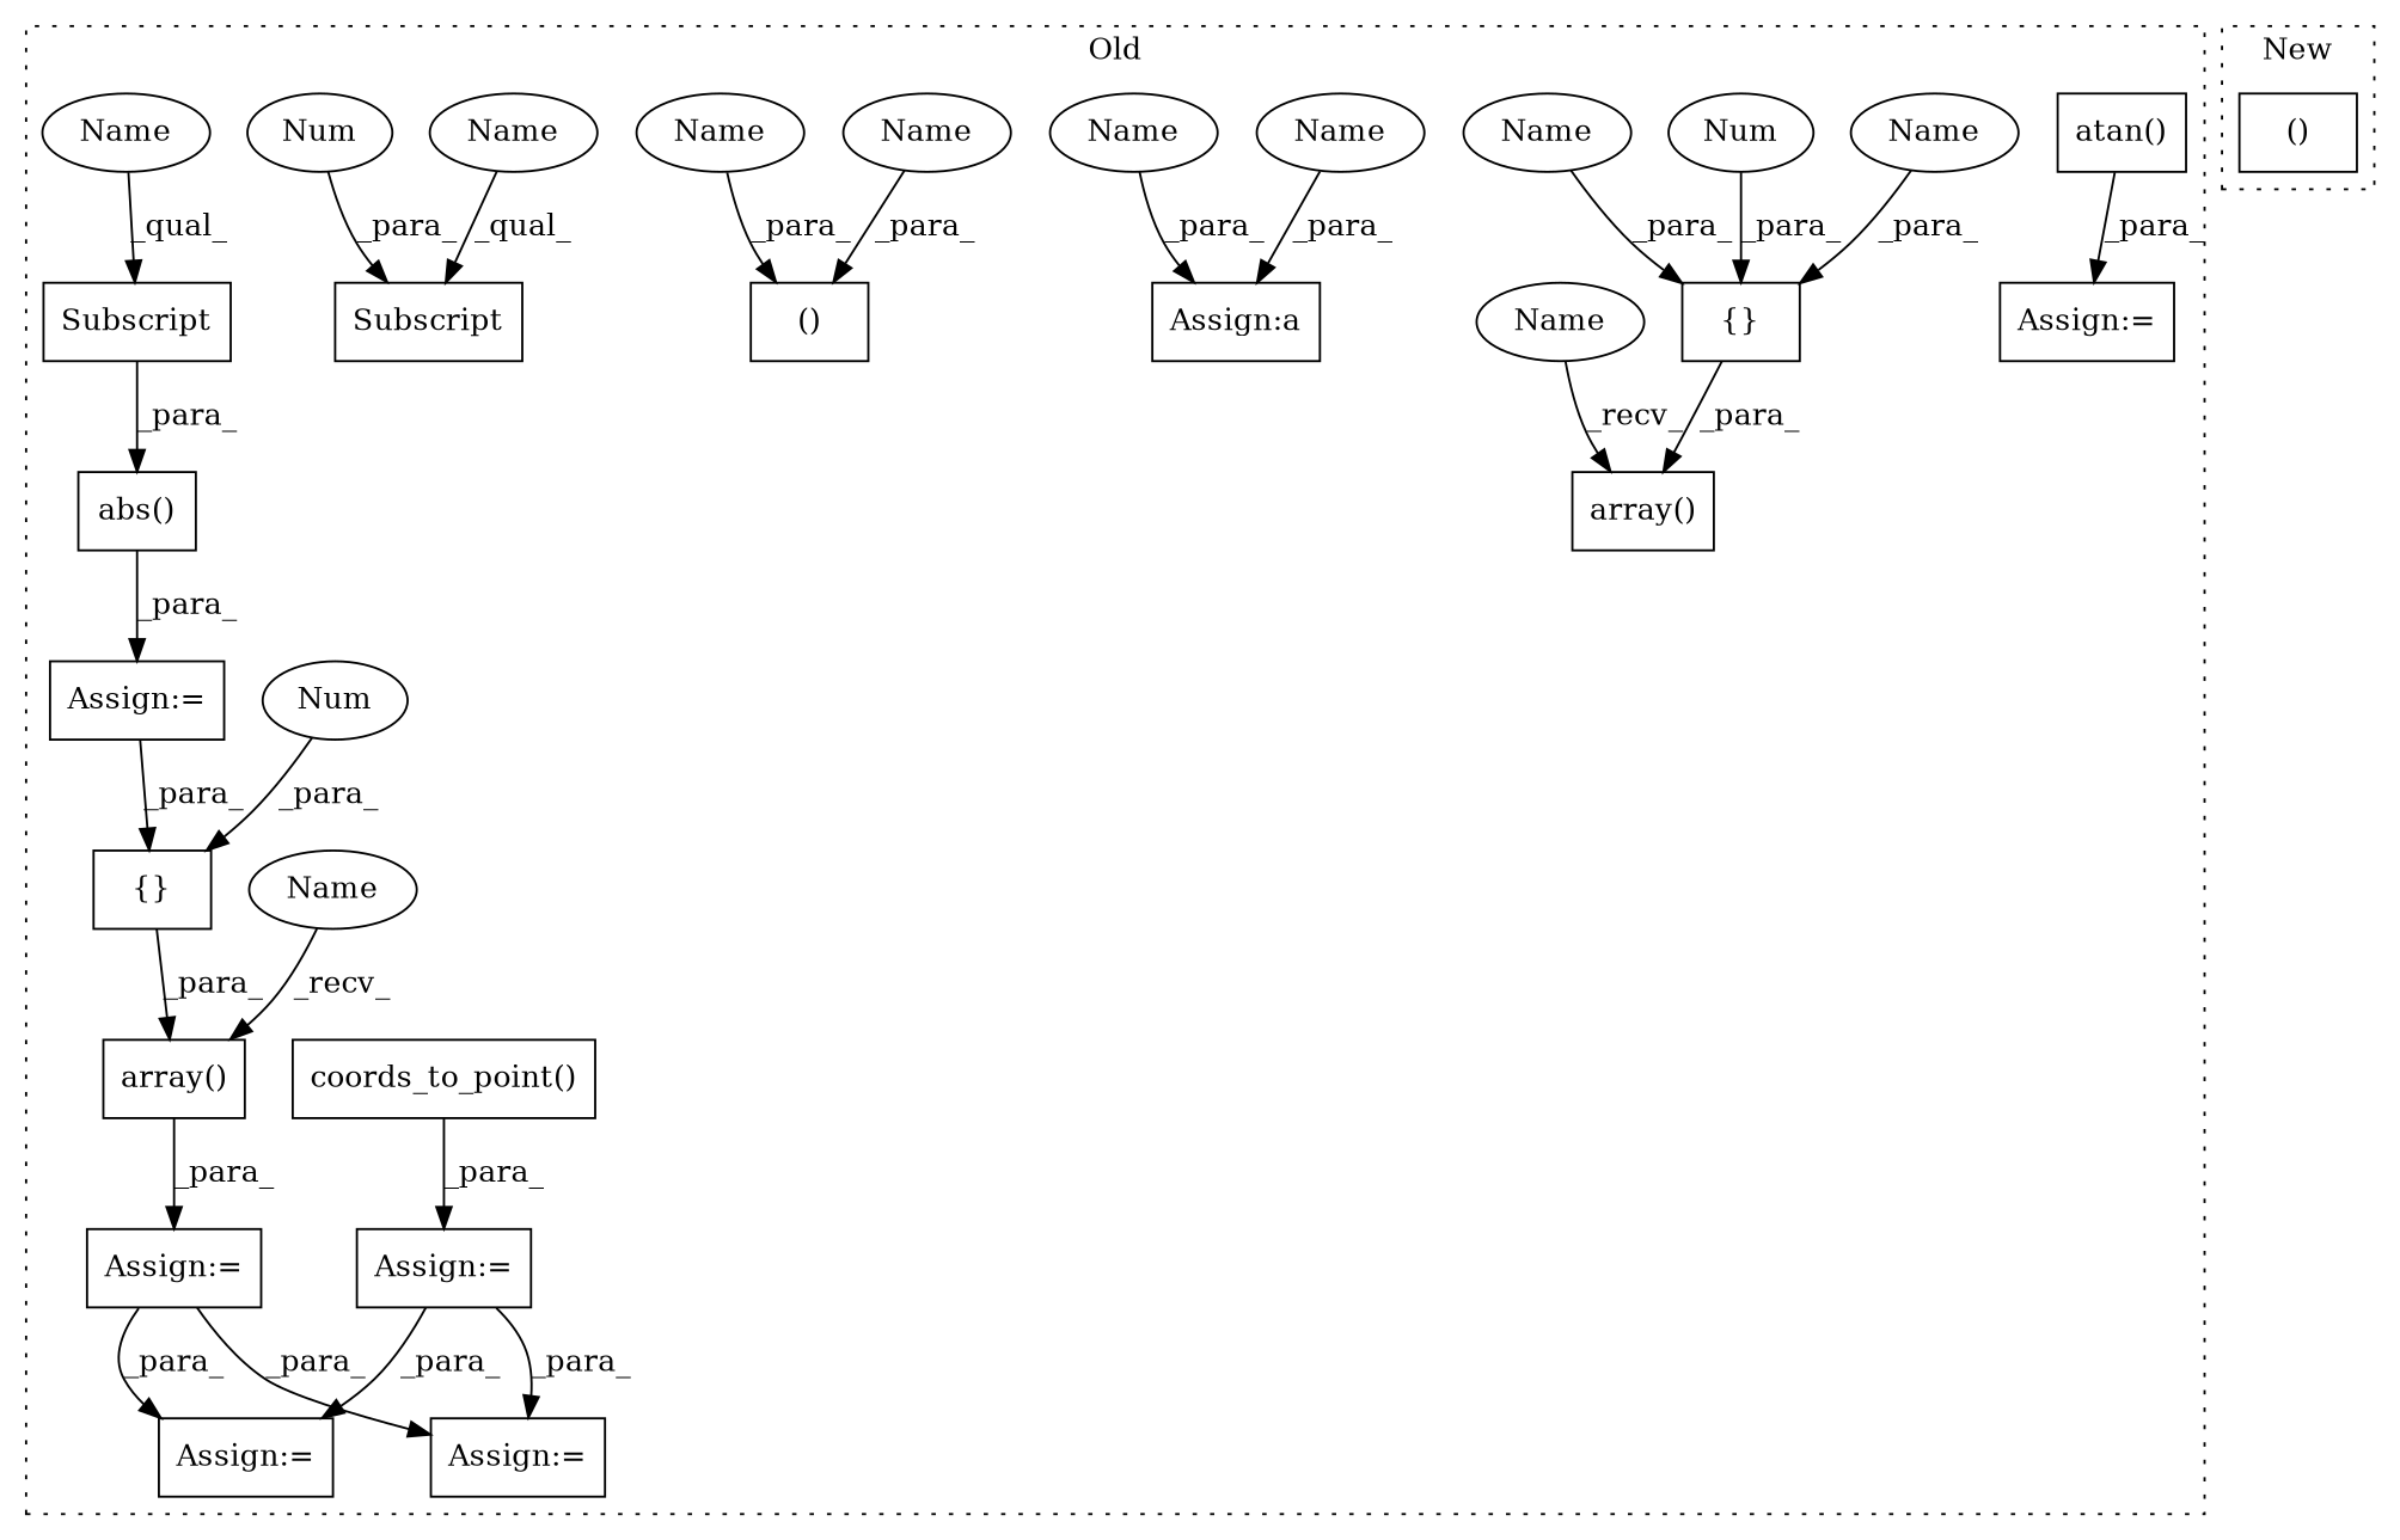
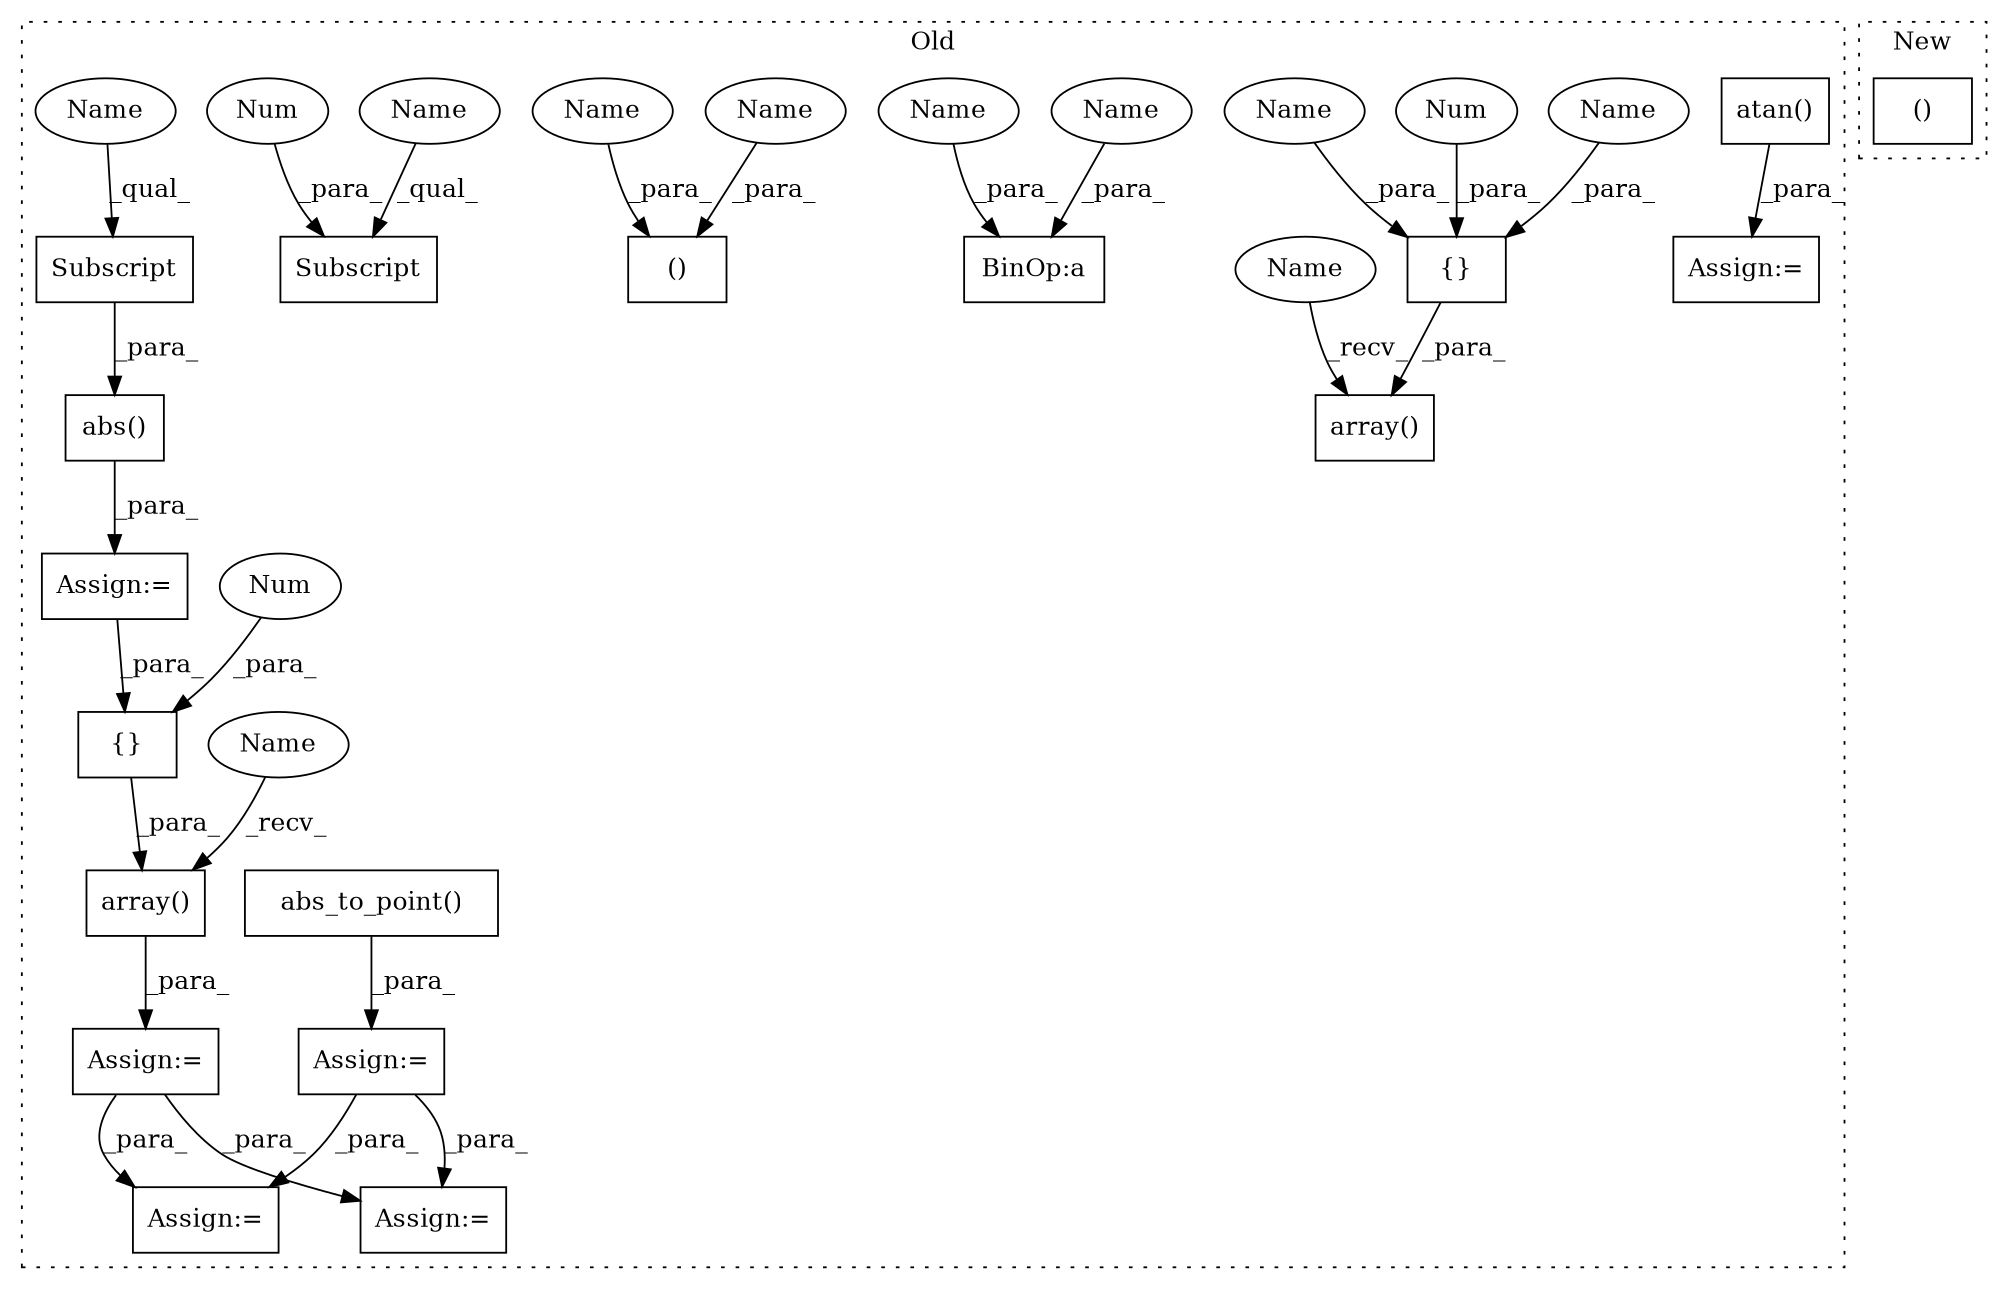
  digraph {
    node [a=87 l=1 shape=box]
-   n1 [a=75 l="26,12" label="coords_to_point()" s="1663,1690"]
+   n1 [a=75 l="26,12" label="abs_to_point()" s="1663,1690"]
    n2 [a=68 l=3 label="Assign:=" s=1748]
    n3 [a=59 l="1,0" label="{}" s="1621,1638"]
    n4 [a=75 l="9,1" label="array()" s="1612,1639"]
    n5 [a=75 l="7,1" label="abs()" s="1528,1549"]
    n6 [a=63 l="14,0" label=Subscript s="1535,0"]
    n7 [a=63 l="14,0" label=Subscript s="1574,0"]
    n8 [a=75 l="9,1" label="array()" s="1290,1308"]
    n9 [a=59 l="1,0" label="{}" s="1299,1307"]
-   n10 [a=82 l=3 label="Assign:a" s=1407]
+   n10 [a=82 l=3 label="BinOp:a" s=1407]
    n11 [a=54 l=3 label="()" s=1219]
    n12 [a=75 l="10,1" label="atan()" s="1396,1411"]
    n13 [a=76 label=Num s=1306 shape=ellipse]
    n14 [a=76 label=Num s=1637 shape=ellipse]
    n15 [a=76 label=Num s=1586 shape=ellipse]
    n16 [a=68 l=3 label="Assign:=" s=1525]
    n17 [a=68 l=3 label="Assign:=" s=1609]
    n18 [a=68 l=3 label="Assign:=" s=1660]
    n19 [a=68 l=3 label="Assign:=" s=1393]
    n20 [a=68 l=3 label="Assign:=" s=1716]
    n21 [label=Name s=1221 shape=ellipse]
    n22 [label=Name s=1406 shape=ellipse]
    n23 [label=Name s=1303 shape=ellipse]
    n24 [l=2 label=Name s=1612 shape=ellipse]
    n25 [l=2 label=Name s=1290 shape=ellipse]
    n26 [label=Name s=1410 shape=ellipse]
    n27 [label=Name s=1218 shape=ellipse]
    n28 [label=Name s=1300 shape=ellipse]
    n29 [l=11 label=Name s=1574 shape=ellipse]
    n30 [l=11 label=Name s=1535 shape=ellipse]
    n31 [a=54 l=15 label="()" s=1918]
    subgraph cluster_1 {
      label=Old
      style=dotted
      n1
      n2
      n3
      n4
      n5
      n6
      n7
      n8
      n9
      n10
      n11
      n12
      n13
      n14
      n15
      n16
      n17
      n18
      n19
      n20
      n21
      n22
      n23
      n24
      n25
      n26
      n27
      n28
      n29
      n30
    }
    subgraph cluster_2 {
      label=New
      style=dotted
      n31
    }
    n1 -> n18 [label=_para_]
    n3 -> n4 [label=_para_]
    n4 -> n17 [label=_para_]
    n5 -> n16 [label=_para_]
    n6 -> n5 [label=_para_]
    n9 -> n8 [label=_para_]
    n12 -> n19 [label=_para_]
    n13 -> n9 [label=_para_]
    n14 -> n3 [label=_para_]
    n15 -> n7 [label=_para_]
    n16 -> n3 [label=_para_]
    n17 -> n2 [label=_para_]
    n17 -> n20 [label=_para_]
    n18 -> n2 [label=_para_]
    n18 -> n20 [label=_para_]
    n21 -> n11 [label=_para_]
    n22 -> n10 [label=_para_]
    n23 -> n9 [label=_para_]
    n24 -> n4 [label=_recv_]
    n25 -> n8 [label=_recv_]
    n26 -> n10 [label=_para_]
    n27 -> n11 [label=_para_]
    n28 -> n9 [label=_para_]
    n29 -> n7 [label=_qual_]
    n30 -> n6 [label=_qual_]
  }
